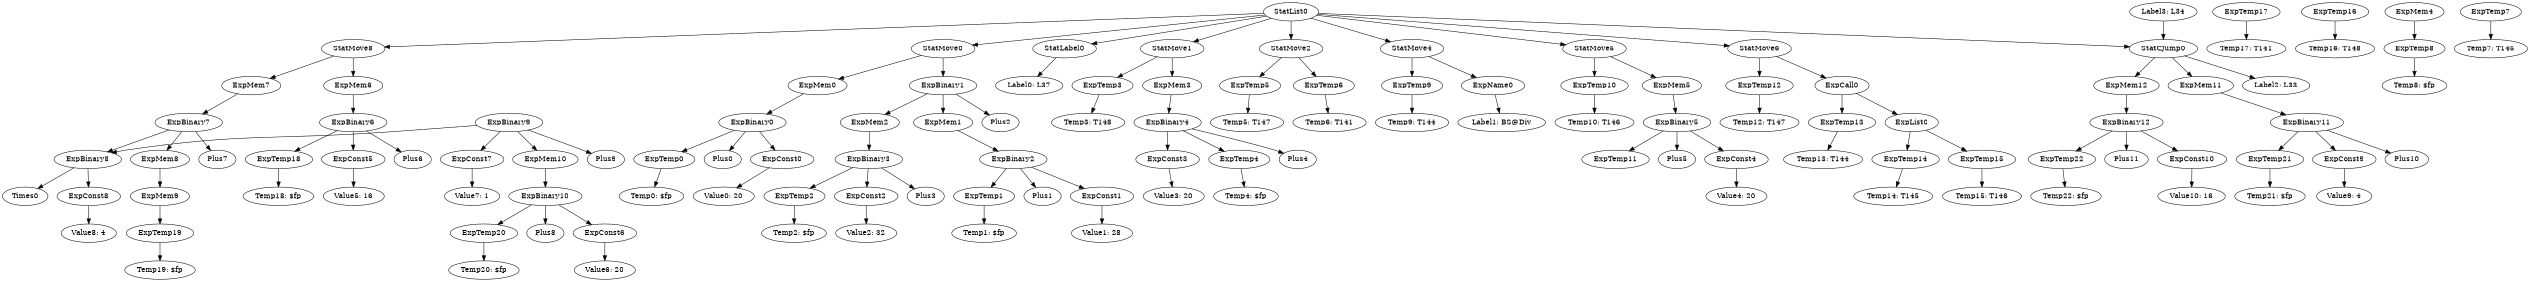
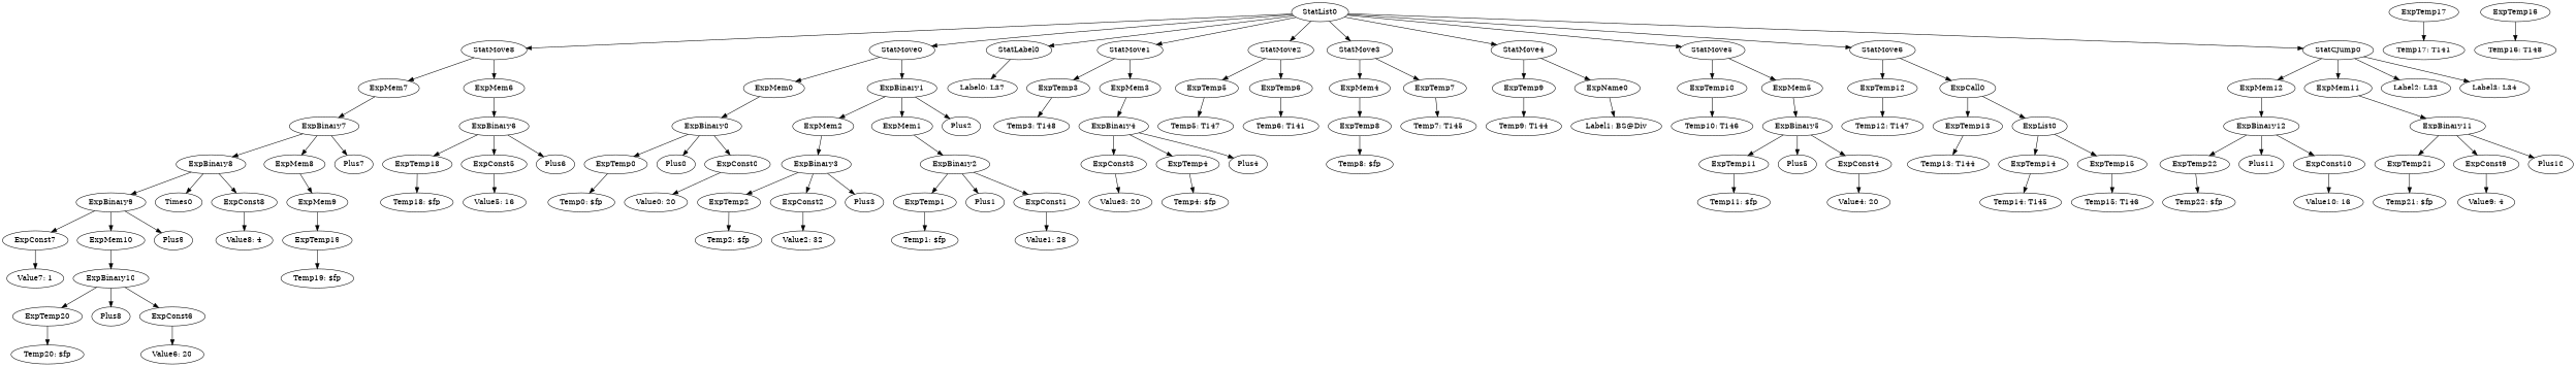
  digraph {
    ordering=out
    ExpMem12
    ExpBinary12
    ExpTemp22
    Plus11
    ExpConst10
    "Temp22: $fp"
    "Value10: 16"
    ExpMem11
    ExpBinary11
    ExpTemp21
    ExpConst9
    Plus10
    "Temp21: $fp"
    "Value9: 4"
    ExpMem7
    ExpBinary7
    ExpBinary8
    ExpMem8
    Plus7
    ExpBinary9
    Times0
    ExpConst8
    ExpMem9
    ExpConst7
    ExpMem10
    Plus9
    "Value8: 4"
    "Value7: 1"
    ExpBinary10
    ExpTemp20
    Plus8
    ExpConst6
    "Temp20: $fp"
    "Value6: 20"
    ExpTemp19
    "Temp19: $fp"
    ExpMem6
    ExpBinary6
    ExpTemp18
    ExpConst5
    Plus6
    "Temp18: $fp"
    "Value5: 16"
    ExpTemp17
    "Temp17: T141"
    ExpTemp16
    "Temp16: T148"
    ExpTemp3
    "Temp3: T148"
    ExpConst3
    "Value3: 20"
    ExpTemp2
    "Temp2: $fp"
    ExpTemp10
    "Temp10: T146"
    ExpBinary0
    ExpTemp0
    Plus0
    ExpConst0
    "Temp0: $fp"
    "Value0: 20"
    ExpMem4
    ExpTemp8
    "Temp8: $fp"
    StatMove8
    StatMove0
    ExpMem0
    ExpBinary1
    ExpMem2
    ExpMem1
    Plus2
    ExpBinary3
    ExpBinary2
    ExpTemp4
    "Temp4: $fp"
    ExpTemp12
    "Temp12: T147"
    ExpConst2
    Plus3
    "Value2: 32"
    ExpCall0
    ExpTemp13
    ExpList0
    "Temp13: T144"
    ExpTemp14
    ExpTemp15
    "Temp14: T145"
    "Temp15: T146"
    ExpTemp7
    "Temp7: T145"
    StatList0
    StatLabel0
    StatMove1
    StatMove2
+   StatMove3
    StatMove4
    StatMove5
    StatMove6
    StatCJump0
    "Label0: L37"
    ExpMem3
    ExpTemp5
    ExpTemp6
    ExpTemp9
    ExpName0
    ExpMem5
    "Label2: L33"
    "Label3: L34"
    ExpBinary4
    "Temp5: T147"
    "Temp6: T141"
    "Temp9: T144"
    "Label1: BS@Div"
    ExpBinary5
    ExpTemp1
    Plus1
    ExpConst1
    "Temp1: $fp"
    "Value1: 28"
    Plus4
    ExpTemp11
    Plus5
    ExpConst4
+   "Temp11: $fp"
    "Value4: 20"
    ExpMem12 -> ExpBinary12
    ExpBinary12 -> ExpTemp22
    ExpBinary12 -> Plus11
    ExpBinary12 -> ExpConst10
    ExpTemp22 -> "Temp22: $fp"
    ExpConst10 -> "Value10: 16"
    ExpMem11 -> ExpBinary11
    ExpBinary11 -> ExpTemp21
    ExpBinary11 -> ExpConst9
    ExpBinary11 -> Plus10
    ExpTemp21 -> "Temp21: $fp"
    ExpConst9 -> "Value9: 4"
    ExpMem7 -> ExpBinary7
    ExpBinary7 -> ExpBinary8
    ExpBinary7 -> ExpMem8
    ExpBinary7 -> Plus7
-   ExpBinary9 -> ExpBinary8
+   ExpBinary8 -> ExpBinary9
    ExpBinary8 -> Times0
    ExpBinary8 -> ExpConst8
    ExpMem8 -> ExpMem9
    ExpBinary9 -> ExpConst7
    ExpBinary9 -> ExpMem10
    ExpBinary9 -> Plus9
    ExpConst8 -> "Value8: 4"
    ExpMem9 -> ExpTemp19
    ExpConst7 -> "Value7: 1"
    ExpMem10 -> ExpBinary10
    ExpBinary10 -> ExpTemp20
    ExpBinary10 -> Plus8
    ExpBinary10 -> ExpConst6
    ExpTemp20 -> "Temp20: $fp"
    ExpConst6 -> "Value6: 20"
    ExpTemp19 -> "Temp19: $fp"
    ExpMem6 -> ExpBinary6
    ExpBinary6 -> ExpTemp18
    ExpBinary6 -> ExpConst5
    ExpBinary6 -> Plus6
    ExpTemp18 -> "Temp18: $fp"
    ExpConst5 -> "Value5: 16"
    ExpTemp17 -> "Temp17: T141"
    ExpTemp16 -> "Temp16: T148"
    ExpTemp3 -> "Temp3: T148"
    ExpConst3 -> "Value3: 20"
    ExpTemp2 -> "Temp2: $fp"
    ExpTemp10 -> "Temp10: T146"
    ExpBinary0 -> ExpTemp0
    ExpBinary0 -> Plus0
    ExpBinary0 -> ExpConst0
    ExpTemp0 -> "Temp0: $fp"
    ExpConst0 -> "Value0: 20"
    ExpMem4 -> ExpTemp8
    ExpTemp8 -> "Temp8: $fp"
    StatMove8 -> ExpMem7
    StatMove8 -> ExpMem6
    StatMove0 -> ExpMem0
    StatMove0 -> ExpBinary1
    ExpMem0 -> ExpBinary0
    ExpBinary1 -> ExpMem2
    ExpBinary1 -> ExpMem1
    ExpBinary1 -> Plus2
    ExpMem2 -> ExpBinary3
    ExpMem1 -> ExpBinary2
    ExpBinary3 -> ExpTemp2
    ExpBinary3 -> ExpConst2
    ExpBinary3 -> Plus3
    ExpBinary2 -> ExpTemp1
    ExpBinary2 -> Plus1
    ExpBinary2 -> ExpConst1
    ExpTemp4 -> "Temp4: $fp"
    ExpTemp12 -> "Temp12: T147"
    ExpConst2 -> "Value2: 32"
    ExpCall0 -> ExpTemp13
    ExpCall0 -> ExpList0
    ExpTemp13 -> "Temp13: T144"
    ExpList0 -> ExpTemp14
    ExpList0 -> ExpTemp15
    ExpTemp14 -> "Temp14: T145"
    ExpTemp15 -> "Temp15: T146"
    ExpTemp7 -> "Temp7: T145"
    StatList0 -> StatMove8
    StatList0 -> StatMove0
    StatList0 -> StatLabel0
    StatList0 -> StatMove1
    StatList0 -> StatMove2
+   StatList0 -> StatMove3
    StatList0 -> StatMove4
    StatList0 -> StatMove5
    StatList0 -> StatMove6
    StatList0 -> StatCJump0
    StatLabel0 -> "Label0: L37"
    StatMove1 -> ExpTemp3
    StatMove1 -> ExpMem3
    StatMove2 -> ExpTemp5
    StatMove2 -> ExpTemp6
+   StatMove3 -> ExpMem4
+   StatMove3 -> ExpTemp7
    StatMove4 -> ExpTemp9
    StatMove4 -> ExpName0
    StatMove5 -> ExpTemp10
    StatMove5 -> ExpMem5
    StatMove6 -> ExpTemp12
    StatMove6 -> ExpCall0
    StatCJump0 -> ExpMem12
    StatCJump0 -> ExpMem11
    StatCJump0 -> "Label2: L33"
-   "Label3: L34" -> StatCJump0
+   StatCJump0 -> "Label3: L34"
    ExpMem3 -> ExpBinary4
    ExpTemp5 -> "Temp5: T147"
    ExpTemp6 -> "Temp6: T141"
    ExpTemp9 -> "Temp9: T144"
    ExpName0 -> "Label1: BS@Div"
    ExpMem5 -> ExpBinary5
    ExpBinary4 -> ExpConst3
    ExpBinary4 -> ExpTemp4
    ExpBinary4 -> Plus4
    ExpBinary5 -> ExpTemp11
    ExpBinary5 -> Plus5
    ExpBinary5 -> ExpConst4
    ExpTemp1 -> "Temp1: $fp"
    ExpConst1 -> "Value1: 28"
+   ExpTemp11 -> "Temp11: $fp"
    ExpConst4 -> "Value4: 20"
  }
